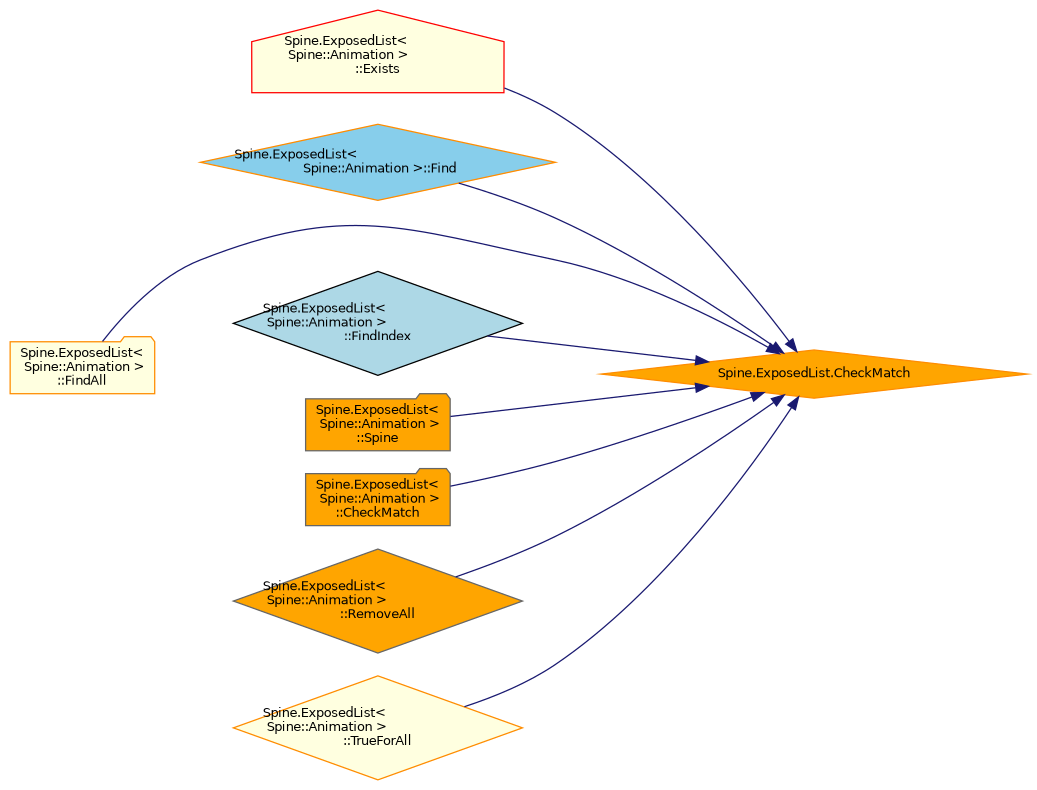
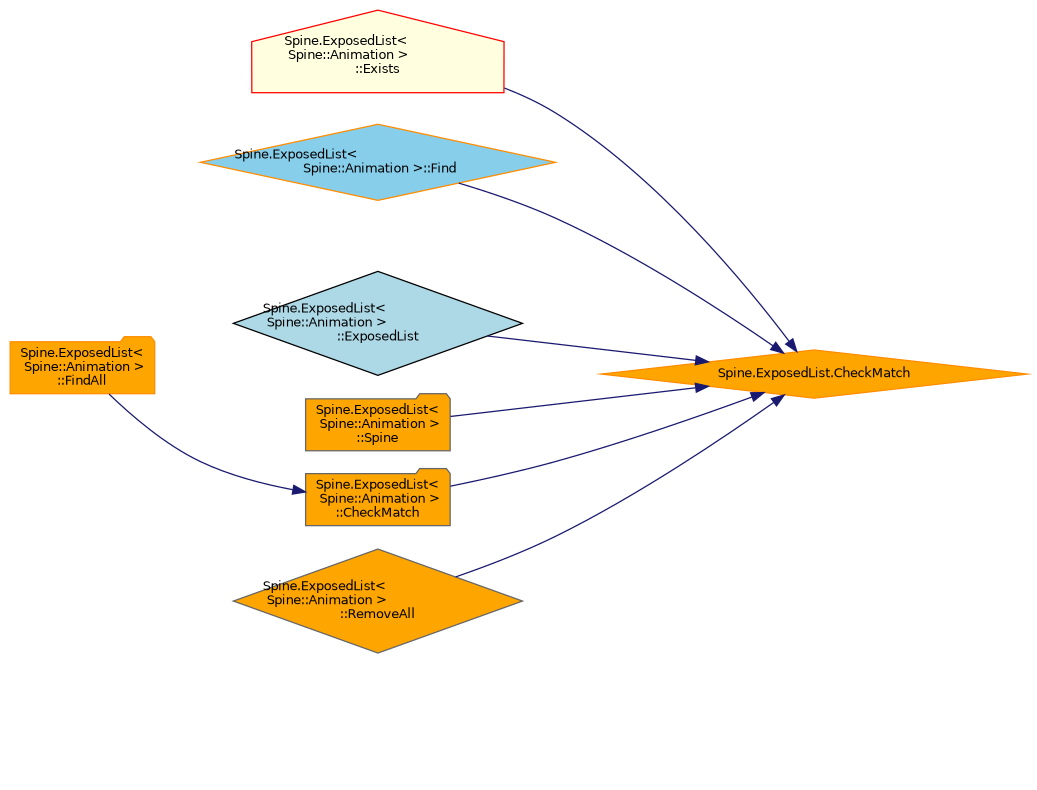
  digraph {
    rankdir=RL
    node [color=darkorange fillcolor=orange fontname=Helvetica fontsize=10 shape=diamond style=filled]
    edge [color=midnightblue dir=back fontname=Helvetica fontsize=10 labelfontname=Helvetica labelfontsize=10 style=solid]
    n1 [fontcolor=black height=0.2 label="Spine.ExposedList.CheckMatch" width=0.4]
    n2 [color=red fillcolor=lightyellow height=0.2 label="Spine.ExposedList\<\l Spine::Animation \>\l::Exists" shape=house width=0.4]
    n3 [fillcolor=skyblue height=0.2 label="Spine.ExposedList\<\l Spine::Animation \>::Find" width=0.4]
-   n4 [fillcolor=lightyellow height=0.2 label="Spine.ExposedList\<\l Spine::Animation \>\l::FindAll" shape=folder width=0.4]
-   n5 [color=black fillcolor=lightblue height=0.2 label="Spine.ExposedList\<\l Spine::Animation \>\l::FindIndex" width=0.4]
+   n4 [height=0.2 label="Spine.ExposedList\<\l Spine::Animation \>\l::FindAll" shape=folder width=0.4]
+   n5 [color=black fillcolor=lightblue height=0.2 label="Spine.ExposedList\<\l Spine::Animation \>\l::ExposedList" width=0.4]
    n6 [color=gray40 height=0.2 label="Spine.ExposedList\<\l Spine::Animation \>\l::Spine" shape=folder width=0.4]
    n7 [color=gray40 height=0.2 label="Spine.ExposedList\<\l Spine::Animation \>\l::CheckMatch" shape=folder width=0.4]
    n8 [color=gray40 height=0.2 label="Spine.ExposedList\<\l Spine::Animation \>\l::RemoveAll" width=0.4]
-   n9 [fillcolor=lightyellow height=0.2 label="Spine.ExposedList\<\l Spine::Animation \>\l::TrueForAll" width=0.4]
    n1 -> n2
    n1 -> n3
-   n1 -> n4
+   n7 -> n4
    n1 -> n5
    n1 -> n6
    n1 -> n7
    n1 -> n8
-   n1 -> n9
  }
